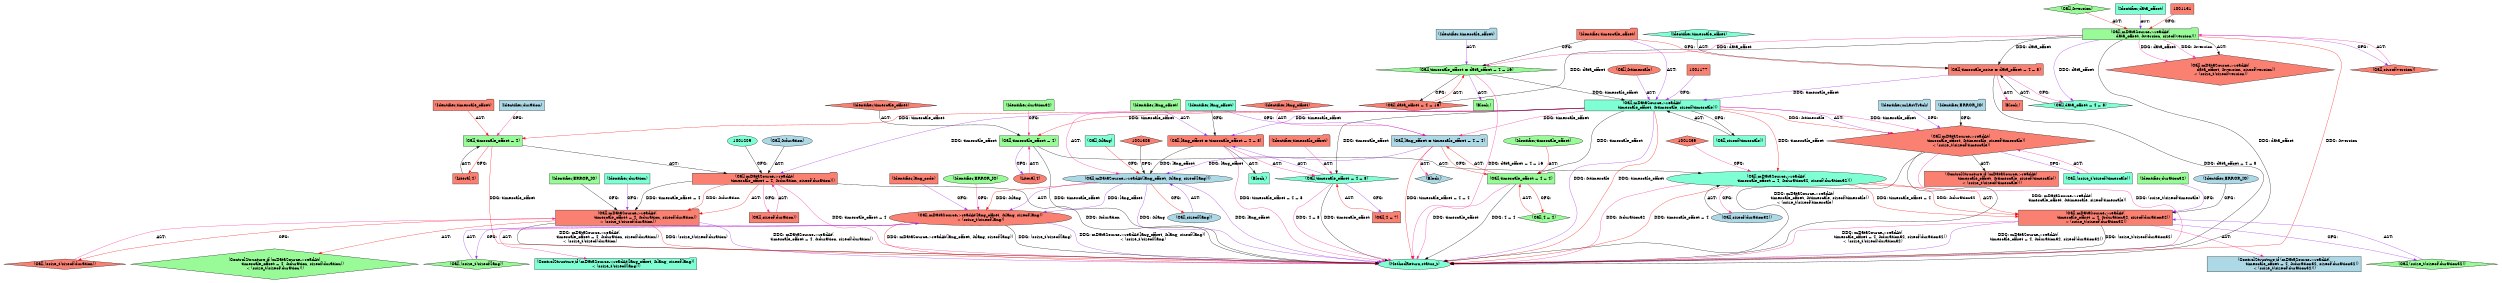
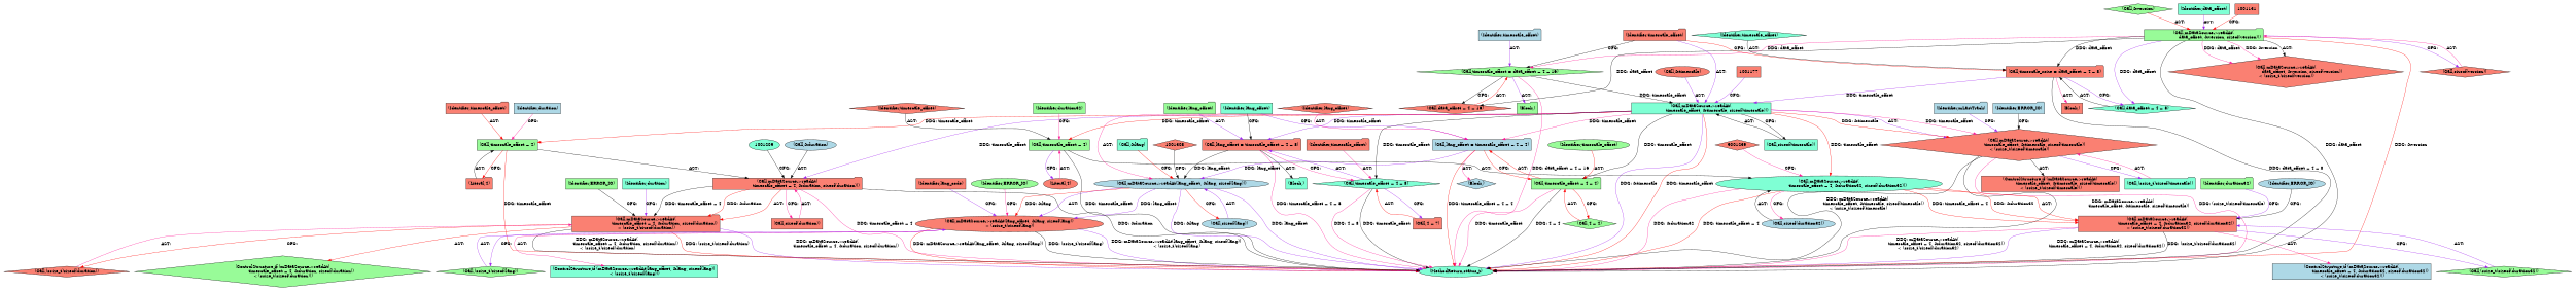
  digraph {
    node [fillcolor=salmon shape=folder style=filled]
    edge [color=black]
    n1 [fillcolor=aquamarine label="(Call,mDataSource->readAt(\n                        timescale_offset, &timescale, sizeof(timescale)))" shape=box]
    n2 [label="(Call,mDataSource->readAt(\n                        timescale_offset, &timescale, sizeof(timescale))\n < (ssize_t)sizeof(timescale))" shape=diamond]
    n3 [label="(Call,mDataSource->readAt(\n                            timescale_offset + 4, &duration, sizeof(duration)))"]
    n4 [fillcolor=palegreen label="(Call,timescale_offset + 4)" shape=box]
    n5 [fillcolor=aquamarine label="(Call,mDataSource->readAt(\n                            timescale_offset + 4, &duration32, sizeof(duration32)))" shape=ellipse]
    n6 [fillcolor=palegreen label="(Call,timescale_offset + 4)" shape=box]
    n7 [label="(Call,lang_offset = timescale_offset + 4 + 8)"]
    n8 [fillcolor=aquamarine label="(Call,timescale_offset + 4 + 8)" shape=diamond]
    n9 [fillcolor=lightblue label="(Call,lang_offset = timescale_offset + 4 + 4)"]
    n10 [fillcolor=palegreen label="(Call,timescale_offset + 4 + 4)"]
    n11 [fillcolor=aquamarine label="(Call,sizeof(timescale))" shape=box]
    n12 [fillcolor=aquamarine label="(MethodReturn,status_t)" shape=ellipse]
    n13 [fillcolor=aquamarine label="(Call,(ssize_t)sizeof(timescale))"]
    n14 [label="(ControlStructure,if (mDataSource->readAt(\n                        timescale_offset, &timescale, sizeof(timescale))\n < (ssize_t)sizeof(timescale)))" shape=box]
    n15 [label="(Call,mDataSource->readAt(\n                            timescale_offset + 4, &duration, sizeof(duration))\n < (ssize_t)sizeof(duration))"]
    n16 [label="(Call,sizeof(duration))" shape=box]
    n17 [label="(Literal,4)"]
    n18 [label="(Call,mDataSource->readAt(\n                            timescale_offset + 4, &duration32, sizeof(duration32))\n < (ssize_t)sizeof(duration32))" shape=box]
    n19 [fillcolor=lightblue label="(Call,sizeof(duration32))" shape=ellipse]
    n20 [label="(Literal,4)" shape=ellipse]
    n21 [fillcolor=lightblue label="(Call,mDataSource->readAt(lang_offset, &lang, sizeof(lang)))" shape=ellipse]
    n22 [fillcolor=aquamarine label="(Block,)"]
    n23 [label="(Call,4 + 7)"]
    n24 [fillcolor=lightblue label="(Block,)" shape=diamond]
    n25 [fillcolor=palegreen label="(Call,4 + 4)" shape=diamond]
    n26 [fillcolor=palegreen label="(Call,timescale_offset = data_offset + 4 + 16)" shape=diamond]
    n27 [label="(Call,data_offset + 4 + 16)" shape=diamond]
    n28 [fillcolor=palegreen label="(Block,)"]
    n29 [fillcolor=palegreen label="(Call,mDataSource->readAt(\n                        data_offset, &version, sizeof(version)))"]
    n30 [label="(Call,timescale_ssize = data_offset + 4 + 8)"]
    n31 [label="(Call,mDataSource->readAt(\n                        data_offset, &version, sizeof(version))\n < (ssize_t)sizeof(version))" shape=diamond]
    n32 [fillcolor=aquamarine label="(Call,data_offset + 4 + 8)" shape=diamond]
    n33 [label="(Call,sizeof(version))" shape=diamond]
    n34 [label="(Block,)" shape=box]
    n35 [label="(Call,(ssize_t)sizeof(duration))" shape=diamond]
    n36 [fillcolor=palegreen label="(ControlStructure,if (mDataSource->readAt(\n                            timescale_offset + 4, &duration, sizeof(duration))\n < (ssize_t)sizeof(duration)))" shape=diamond]
    n37 [fillcolor=lightblue label="(ControlStructure,if (mDataSource->readAt(\n                            timescale_offset + 4, &duration32, sizeof(duration32))\n < (ssize_t)sizeof(duration32)))" shape=box]
    n38 [fillcolor=palegreen label="(Call,(ssize_t)sizeof(duration32))" shape=diamond]
    n39 [label="(Call,mDataSource->readAt(lang_offset, &lang, sizeof(lang))\n < (ssize_t)sizeof(lang))" shape=ellipse]
    n40 [fillcolor=lightblue label="(Call,sizeof(lang))" shape=ellipse]
    n41 [fillcolor=palegreen label="(Call,(ssize_t)sizeof(lang))" shape=diamond]
    n42 [fillcolor=aquamarine label="(ControlStructure,if (mDataSource->readAt(lang_offset, &lang, sizeof(lang))\n < (ssize_t)sizeof(lang)))"]
    n43 [fillcolor=aquamarine label="(Identifier,lang_offset)" shape=box]
    n44 [label="(Identifier,lang_code)" shape=box]
    n45 [fillcolor=palegreen label="(Identifier,ERROR_IO)" shape=ellipse]
    n46 [fillcolor=palegreen label="(Identifier,duration32)"]
    n47 [fillcolor=lightblue label="(Identifier,duration)" shape=box]
    n48 [label="(Identifier,timescale_offset)"]
    n49 [label="(Identifier,lang_offset)" shape=diamond]
    n50 [fillcolor=palegreen label="(Identifier,lang_offset)"]
    n51 [fillcolor=palegreen label="(Identifier,timescale_offset)" shape=ellipse]
    n52 [label="(Identifier,timescale_offset)"]
    n53 [fillcolor=palegreen label="(Call,&version)" shape=diamond]
    n54 [label="(Call,&timescale)" shape=ellipse]
    n55 [label="(Identifier,timescale_offset)" shape=diamond]
    n56 [fillcolor=lightblue label="(Identifier,timescale_offset)"]
    n57 [fillcolor=aquamarine label="(Identifier,data_offset)" shape=box]
    n58 [fillcolor=aquamarine label="(Identifier,duration)" shape=box]
    n59 [fillcolor=lightblue label="(Call,&duration)" shape=ellipse]
    n60 [label="(Identifier,timescale_offset)"]
    n61 [fillcolor=lightblue label="(Identifier,ERROR_IO)" shape=ellipse]
    n62 [fillcolor=aquamarine label="(Call,&lang)"]
    n63 [fillcolor=aquamarine label="(Identifier,timescale_offset)" shape=diamond]
    n64 [fillcolor=lightblue label="(Identifier,ERROR_IO)"]
    n65 [fillcolor=lightblue label="(Identifier,mLastTrack)"]
    n66 [fillcolor=palegreen label="(Identifier,ERROR_IO)" shape=box]
    n67 [fillcolor=palegreen label="(Identifier,duration32)"]
    1001177 [shape=box]
    1001131 [shape=box]
    1001209 [fillcolor=aquamarine shape=ellipse]
-   1001239 [shape=diamond]
+   1001239 [shape=diamond label=9001239]
    1001308 [shape=diamond]
    n1 -> n2 [color=purple label="AST: "]
    n1 -> n2 [color=deeppink label="DDG: timescale_offset"]
    n1 -> n2 [color=red label="DDG: &timescale"]
    n1 -> n3 [color=purple label="DDG: timescale_offset"]
    n1 -> n4 [color=red label="DDG: timescale_offset"]
    n1 -> n5 [color=red label="DDG: timescale_offset"]
    n1 -> n6 [color=red label="DDG: timescale_offset"]
    n1 -> n7 [color=purple label="DDG: timescale_offset"]
    n1 -> n8 [label="DDG: timescale_offset"]
    n1 -> n9 [color=deeppink label="DDG: timescale_offset"]
    n1 -> n10 [label="DDG: timescale_offset"]
    n1 -> n11 [label="CFG: "]
    n1 -> n12 [color=purple label="DDG: &timescale"]
    n1 -> n12 [color=red label="DDG: timescale_offset"]
    n2 -> n12 [label="DDG: mDataSource->readAt(\n                        timescale_offset, &timescale, sizeof(timescale))"]
    n2 -> n12 [color=deeppink label="DDG: (ssize_t)sizeof(timescale)"]
    n2 -> n12 [label="DDG: mDataSource->readAt(\n                        timescale_offset, &timescale, sizeof(timescale))\n < (ssize_t)sizeof(timescale)"]
    n2 -> n13 [color=purple label="CFG: "]
    n2 -> n14 [label="AST: "]
    n3 -> n12 [label="DDG: &duration"]
    n3 -> n12 [color=deeppink label="DDG: timescale_offset + 4"]
    n3 -> n15 [color=red label="AST: "]
    n3 -> n15 [label="DDG: timescale_offset + 4"]
    n3 -> n15 [color=red label="DDG: &duration"]
    n3 -> n16 [color=deeppink label="CFG: "]
    n4 -> n3 [label="AST: "]
    n4 -> n12 [color=red label="DDG: timescale_offset"]
    n4 -> n17 [color=red label="CFG: "]
    n5 -> n12 [color=deeppink label="DDG: &duration32"]
    n5 -> n12 [color=red label="DDG: timescale_offset + 4"]
    n5 -> n18 [color=red label="AST: "]
    n5 -> n18 [color=red label="DDG: timescale_offset + 4"]
    n5 -> n18 [color=red label="DDG: &duration32"]
    n5 -> n19 [color=deeppink label="CFG: "]
    n6 -> n5 [label="AST: "]
    n6 -> n12 [label="DDG: timescale_offset"]
    n6 -> n20 [color=purple label="CFG: "]
-   n7 -> n8 [color=deeppink label="AST: "]
+   n7 -> n8 [color=deeppink label="CFG: "]
    n7 -> n12 [color=deeppink label="DDG: timescale_offset + 4 + 8"]
    n7 -> n21 [label="DDG: lang_offset"]
    n7 -> n22 [label="AST: "]
    n8 -> n7 [color=purple label="AST: "]
    n8 -> n12 [label="DDG: timescale_offset"]
    n8 -> n12 [color=deeppink label="DDG: 4 + 8"]
    n8 -> n23 [color=purple label="CFG: "]
    n9 -> n10 [color=red label="CFG: "]
    n9 -> n12 [color=red label="DDG: timescale_offset + 4 + 4"]
    n9 -> n21 [color=purple label="DDG: lang_offset"]
    n9 -> n24 [color=deeppink label="AST: "]
    n10 -> n9 [color=red label="AST: "]
    n10 -> n12 [label="DDG: 4 + 4"]
    n10 -> n12 [color=deeppink label="DDG: timescale_offset"]
    n10 -> n25 [color=red label="CFG: "]
    n11 -> n1 [label="AST: "]
    n13 -> n2 [color=deeppink label="AST: "]
    n15 -> n12 [label="DDG: mDataSource->readAt(\n                            timescale_offset + 4, &duration, sizeof(duration))\n < (ssize_t)sizeof(duration)"]
    n15 -> n12 [color=red label="DDG: (ssize_t)sizeof(duration)"]
    n15 -> n12 [color=purple label="DDG: mDataSource->readAt(\n                            timescale_offset + 4, &duration, sizeof(duration))"]
    n15 -> n35 [color=red label="CFG: "]
    n15 -> n36 [color=red label="AST: "]
    n16 -> n3 [color=deeppink label="AST: "]
    n17 -> n4 [label="AST: "]
    n18 -> n12 [color=deeppink label="DDG: mDataSource->readAt(\n                            timescale_offset + 4, &duration32, sizeof(duration32))\n < (ssize_t)sizeof(duration32)"]
    n18 -> n12 [color=purple label="DDG: mDataSource->readAt(\n                            timescale_offset + 4, &duration32, sizeof(duration32))"]
    n18 -> n12 [label="DDG: (ssize_t)sizeof(duration32)"]
    n18 -> n37 [color=deeppink label="AST: "]
    n18 -> n38 [color=purple label="CFG: "]
    n19 -> n5 [label="AST: "]
    n20 -> n6 [color=deeppink label="AST: "]
    n21 -> n12 [color=purple label="DDG: lang_offset"]
    n21 -> n12 [color=purple label="DDG: &lang"]
    n21 -> n39 [color=purple label="AST: "]
    n21 -> n39 [color=purple label="DDG: lang_offset"]
    n21 -> n39 [color=red label="DDG: &lang"]
    n21 -> n40 [color=red label="CFG: "]
    n23 -> n8 [color=red label="AST: "]
    n25 -> n10 [color=red label="AST: "]
    n26 -> n1 [label="DDG: timescale_offset"]
    n26 -> n12 [color=deeppink label="DDG: data_offset + 4 + 16"]
    n26 -> n27 [label="CFG: "]
    n26 -> n28 [color=purple label="AST: "]
    n27 -> n26 [color=red label="AST: "]
    n29 -> n12 [color=red label="DDG: &version"]
    n29 -> n12 [label="DDG: data_offset"]
    n29 -> n26 [color=deeppink label="DDG: data_offset"]
    n29 -> n27 [label="DDG: data_offset"]
    n29 -> n30 [label="DDG: data_offset"]
    n29 -> n31 [label="AST: "]
    n29 -> n31 [color=deeppink label="DDG: data_offset"]
    n29 -> n31 [color=deeppink label="DDG: &version"]
    n29 -> n32 [color=purple label="DDG: data_offset"]
    n29 -> n33 [color=purple label="CFG: "]
    n30 -> n1 [color=purple label="DDG: timescale_offset"]
    n30 -> n12 [label="DDG: data_offset + 4 + 8"]
-   n30 -> n32 [color=deeppink label="CFG: "]
+   n30 -> n32 [color=purple label="CFG: "]
    n30 -> n34 [color=deeppink label="AST: "]
    n32 -> n30 [label="AST: "]
    n33 -> n29 [color=deeppink label="AST: "]
    n35 -> n15 [color=deeppink label="AST: "]
    n38 -> n18 [color=purple label="AST: "]
    n39 -> n12 [color=purple label="DDG: mDataSource->readAt(lang_offset, &lang, sizeof(lang))\n < (ssize_t)sizeof(lang)"]
    n39 -> n12 [color=red label="DDG: mDataSource->readAt(lang_offset, &lang, sizeof(lang))"]
    n39 -> n12 [label="DDG: (ssize_t)sizeof(lang)"]
    n39 -> n41 [color=purple label="CFG: "]
    n39 -> n42 [color=deeppink label="AST: "]
    n40 -> n21 [color=purple label="AST: "]
    n41 -> n39 [color=purple label="AST: "]
    n43 -> n7 [label="CFG: "]
    n43 -> n9 [color=purple label="CFG: "]
    n43 -> n21 [color=deeppink label="AST: "]
    n44 -> n39 [color=purple label="CFG: "]
    n45 -> n39 [color=deeppink label="CFG: "]
    n46 -> n6 [color=deeppink label="CFG: "]
    n47 -> n4 [color=deeppink label="CFG: "]
    n48 -> n8 [color=deeppink label="AST: "]
    n49 -> n9 [color=deeppink label="AST: "]
    n50 -> n7 [color=purple label="AST: "]
    n51 -> n10 [color=red label="AST: "]
    n52 -> n4 [color=red label="AST: "]
    n53 -> n29 [color=red label="AST: "]
    n54 -> n1 [color=purple label="AST: "]
    n55 -> n6 [label="AST: "]
    n56 -> n26 [color=purple label="AST: "]
    n57 -> n29 [color=purple label="AST: "]
    n58 -> n15 [color=purple label="CFG: "]
    n59 -> n3 [label="AST: "]
    n60 -> n1 [color=purple label="AST: "]
    n60 -> n26 [label="CFG: "]
    n60 -> n30 [color=red label="CFG: "]
    n61 -> n18 [label="CFG: "]
    n62 -> n21 [color=red label="CFG: "]
    n63 -> n30 [label="AST: "]
    n64 -> n2 [label="CFG: "]
    n65 -> n2 [color=purple label="CFG: "]
    n66 -> n15 [label="CFG: "]
    n67 -> n18 [color=purple label="CFG: "]
    1001177 -> n1 [color=purple label="CFG: "]
    1001131 -> n29 [color=red label="CFG: "]
    1001209 -> n3 [label="CFG: "]
    1001239 -> n5 [color=deeppink label="CFG: "]
    1001308 -> n21 [label="CFG: "]
  }
